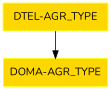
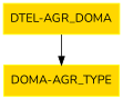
  digraph {
    fontname=Nunito
    node [color=yellow shape=box style=filled fillcolor=gold fontname=Nunito]
-   "DTEL-AGR_TYPE"
+   "DTEL-AGR_TYPE" [label="DTEL-AGR_DOMA"]
    "DOMA-AGR_TYPE"
    "DTEL-AGR_TYPE" -> "DOMA-AGR_TYPE" [fontname=Nunito]
  }
